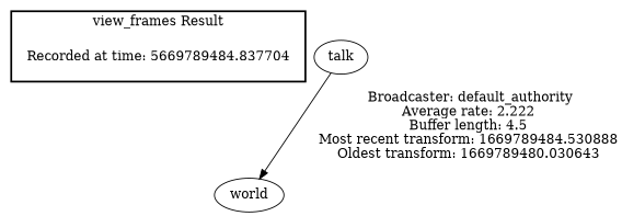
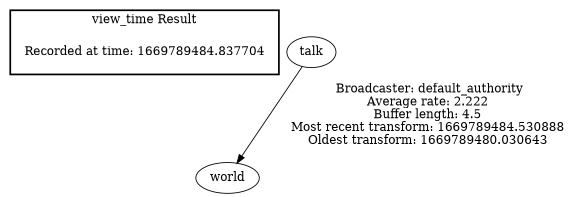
  digraph {
-   "Recorded at time: 1669789484.837704" [shape=plaintext label="Recorded at time: 5669789484.837704"]
+   "Recorded at time: 1669789484.837704" [shape=plaintext]
    world
    talk
    subgraph cluster_1 {
      color=black
-     label="view_frames Result"
+     label="view_time Result"
      style=bold
      "Recorded at time: 1669789484.837704"
    }
    "Recorded at time: 1669789484.837704" -> world [style=invis]
    talk -> world [label=" Broadcaster: default_authority\nAverage rate: 2.222\nBuffer length: 4.5\nMost recent transform: 1669789484.530888\nOldest transform: 1669789480.030643\n"]
  }
